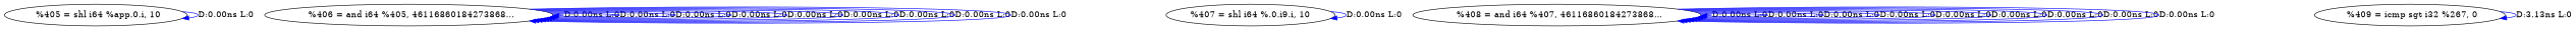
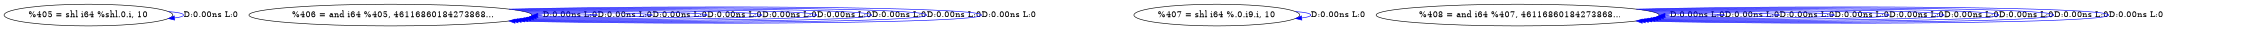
  digraph {
    edge [color=blue]
-   n1 [label="  %405 = shl i64 %app.0.i, 10"]
+   n1 [label="%405 = shl i64 %shl.0.i, 10"]
    n2 [label="  %406 = and i64 %405, 46116860184273868..."]
    n3 [label="%407 = shl i64 %.0.i9.i, 10"]
    n4 [label="  %408 = and i64 %407, 46116860184273868..."]
-   n5 [label="  %409 = icmp sgt i32 %267, 0"]
    n1 -> n1 [label="D:0.00ns L:0"]
    n2 -> n2 [label="D:0.00ns L:0"]
    n2 -> n2 [label="D:0.00ns L:0"]
    n2 -> n2 [label="D:0.00ns L:0"]
    n2 -> n2 [label="D:0.00ns L:0"]
    n2 -> n2 [label="D:0.00ns L:0"]
    n2 -> n2 [label="D:0.00ns L:0"]
    n2 -> n2 [label="D:0.00ns L:0"]
    n2 -> n2 [label="D:0.00ns L:0"]
    n2 -> n2 [label="D:0.00ns L:0"]
    n3 -> n3 [label="D:0.00ns L:0"]
    n4 -> n4 [label="D:0.00ns L:0"]
    n4 -> n4 [label="D:0.00ns L:0"]
    n4 -> n4 [label="D:0.00ns L:0"]
    n4 -> n4 [label="D:0.00ns L:0"]
    n4 -> n4 [label="D:0.00ns L:0"]
    n4 -> n4 [label="D:0.00ns L:0"]
    n4 -> n4 [label="D:0.00ns L:0"]
    n4 -> n4 [label="D:0.00ns L:0"]
    n4 -> n4 [label="D:0.00ns L:0"]
-   n5 -> n5 [label="D:3.13ns L:0"]
  }
